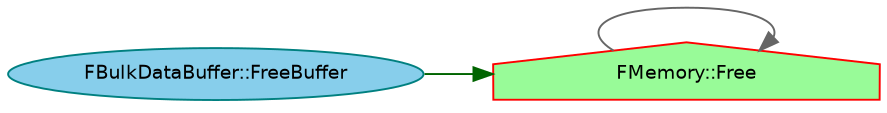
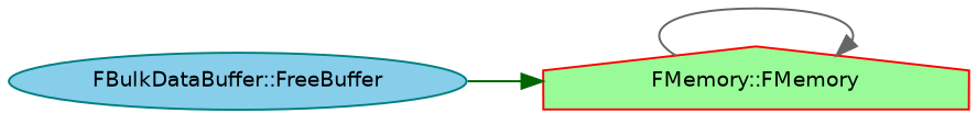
  digraph {
    rankdir=LR
    node [fontname=Helvetica fontsize=10 style=filled]
    edge [fontname=Helvetica fontsize=10 labelfontname=Helvetica labelfontsize=10 style=solid]
    n1 [color=teal fillcolor=skyblue fontcolor=black height=0.2 label="FBulkDataBuffer::FreeBuffer" shape=ellipse width=0.4]
-   n2 [color=red fillcolor=palegreen height=0.2 label="FMemory::Free" shape=house width=0.4]
+   n2 [color=red fillcolor=palegreen height=0.2 label="FMemory::FMemory" shape=house width=0.4]
    n1 -> n2 [color=darkgreen]
    n2 -> n2 [color=gray40]
  }
